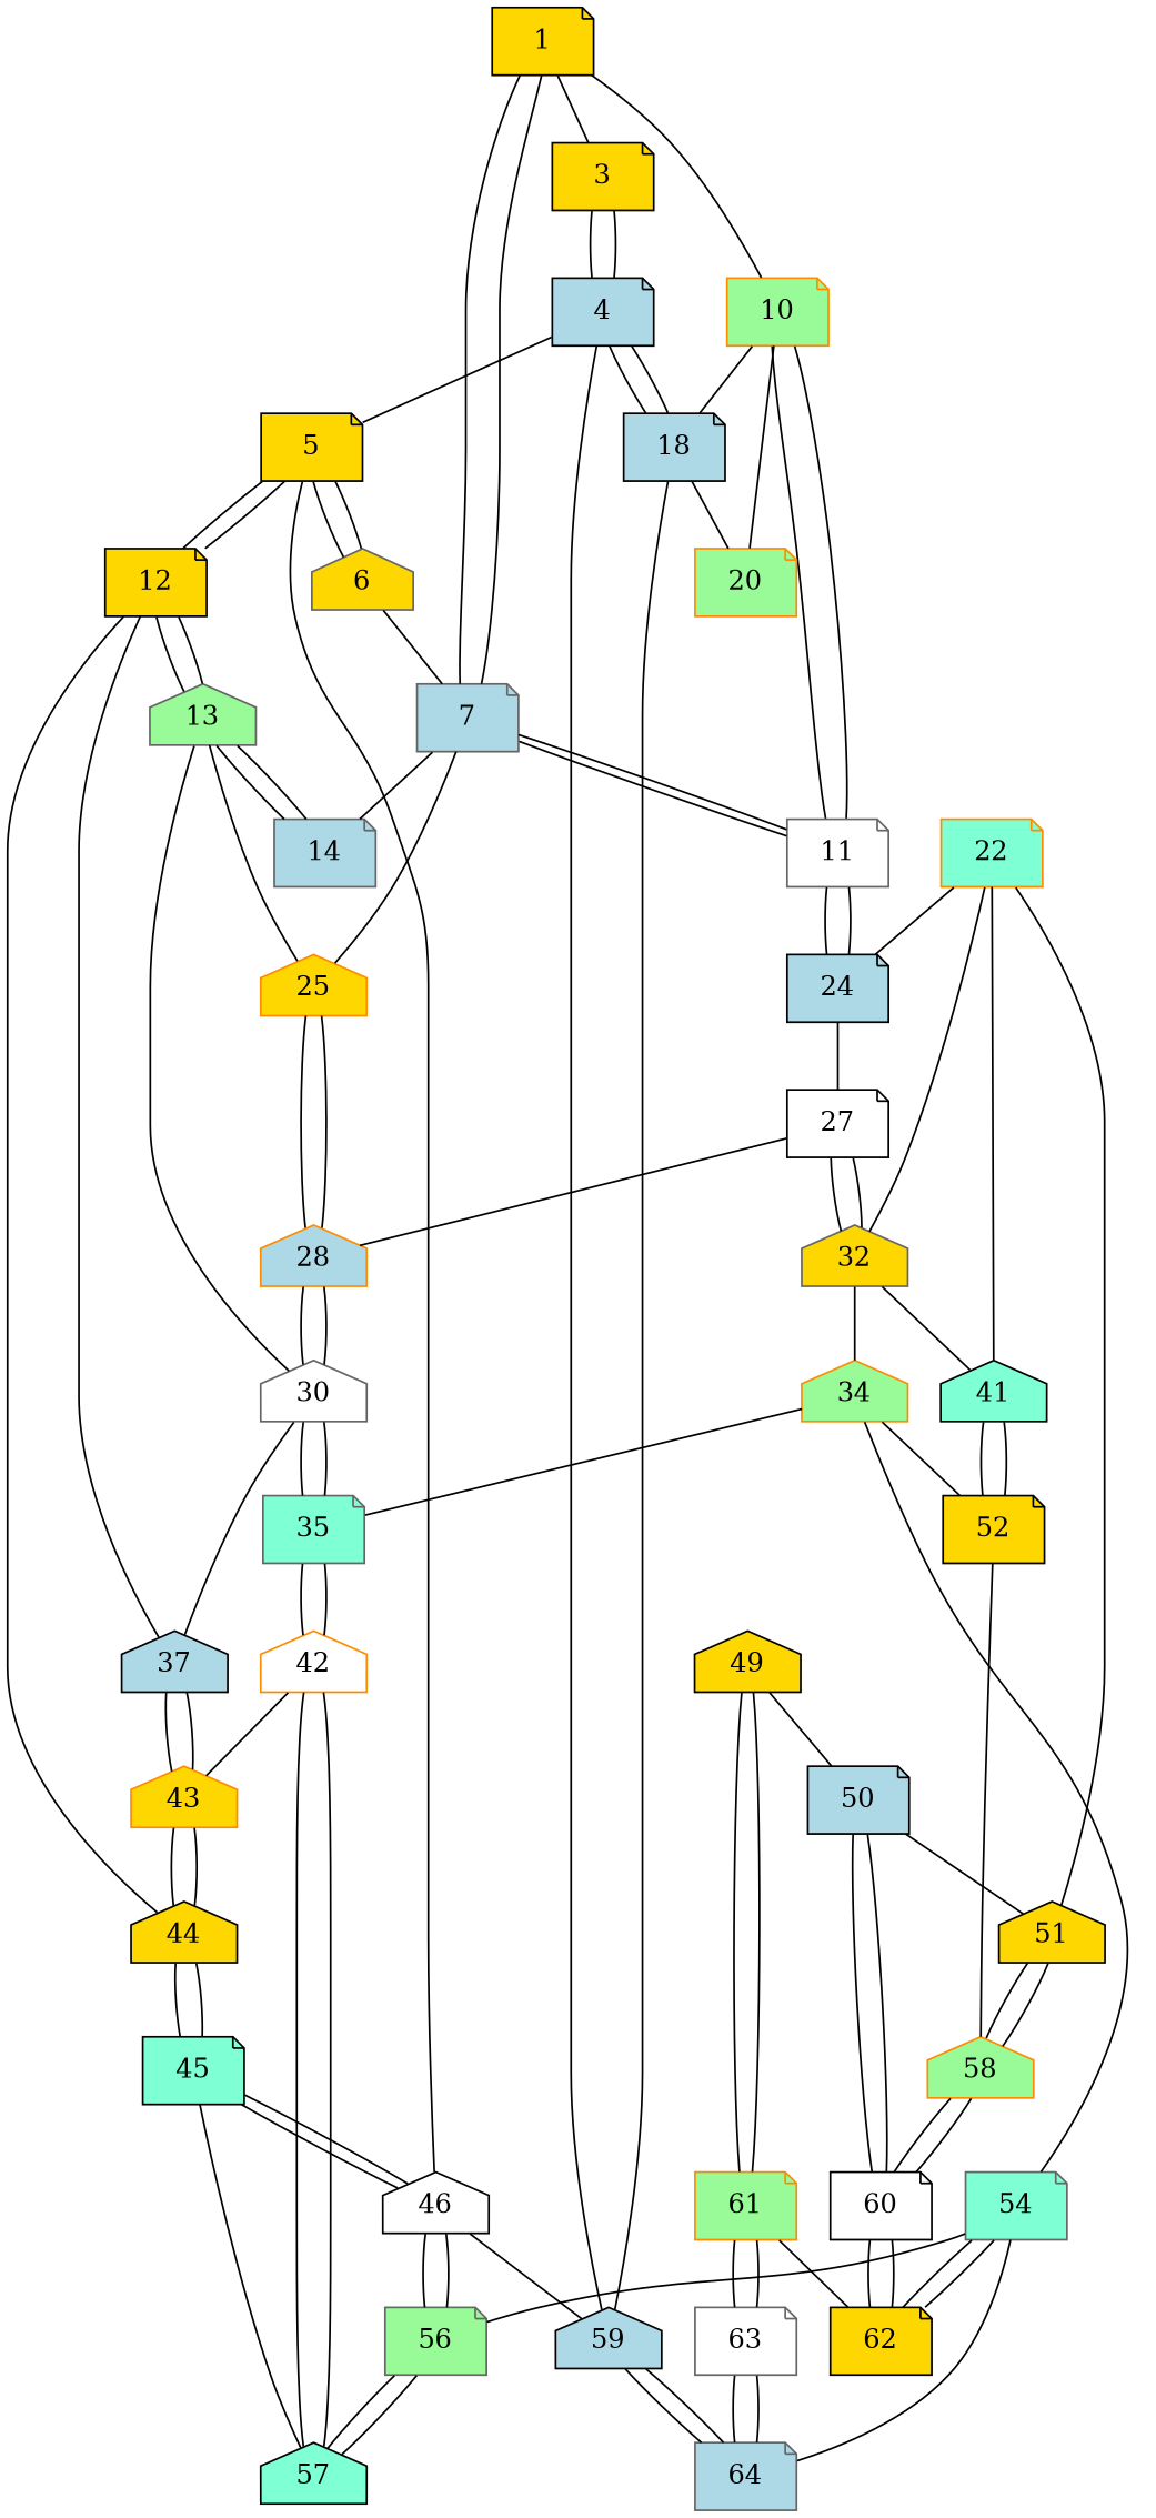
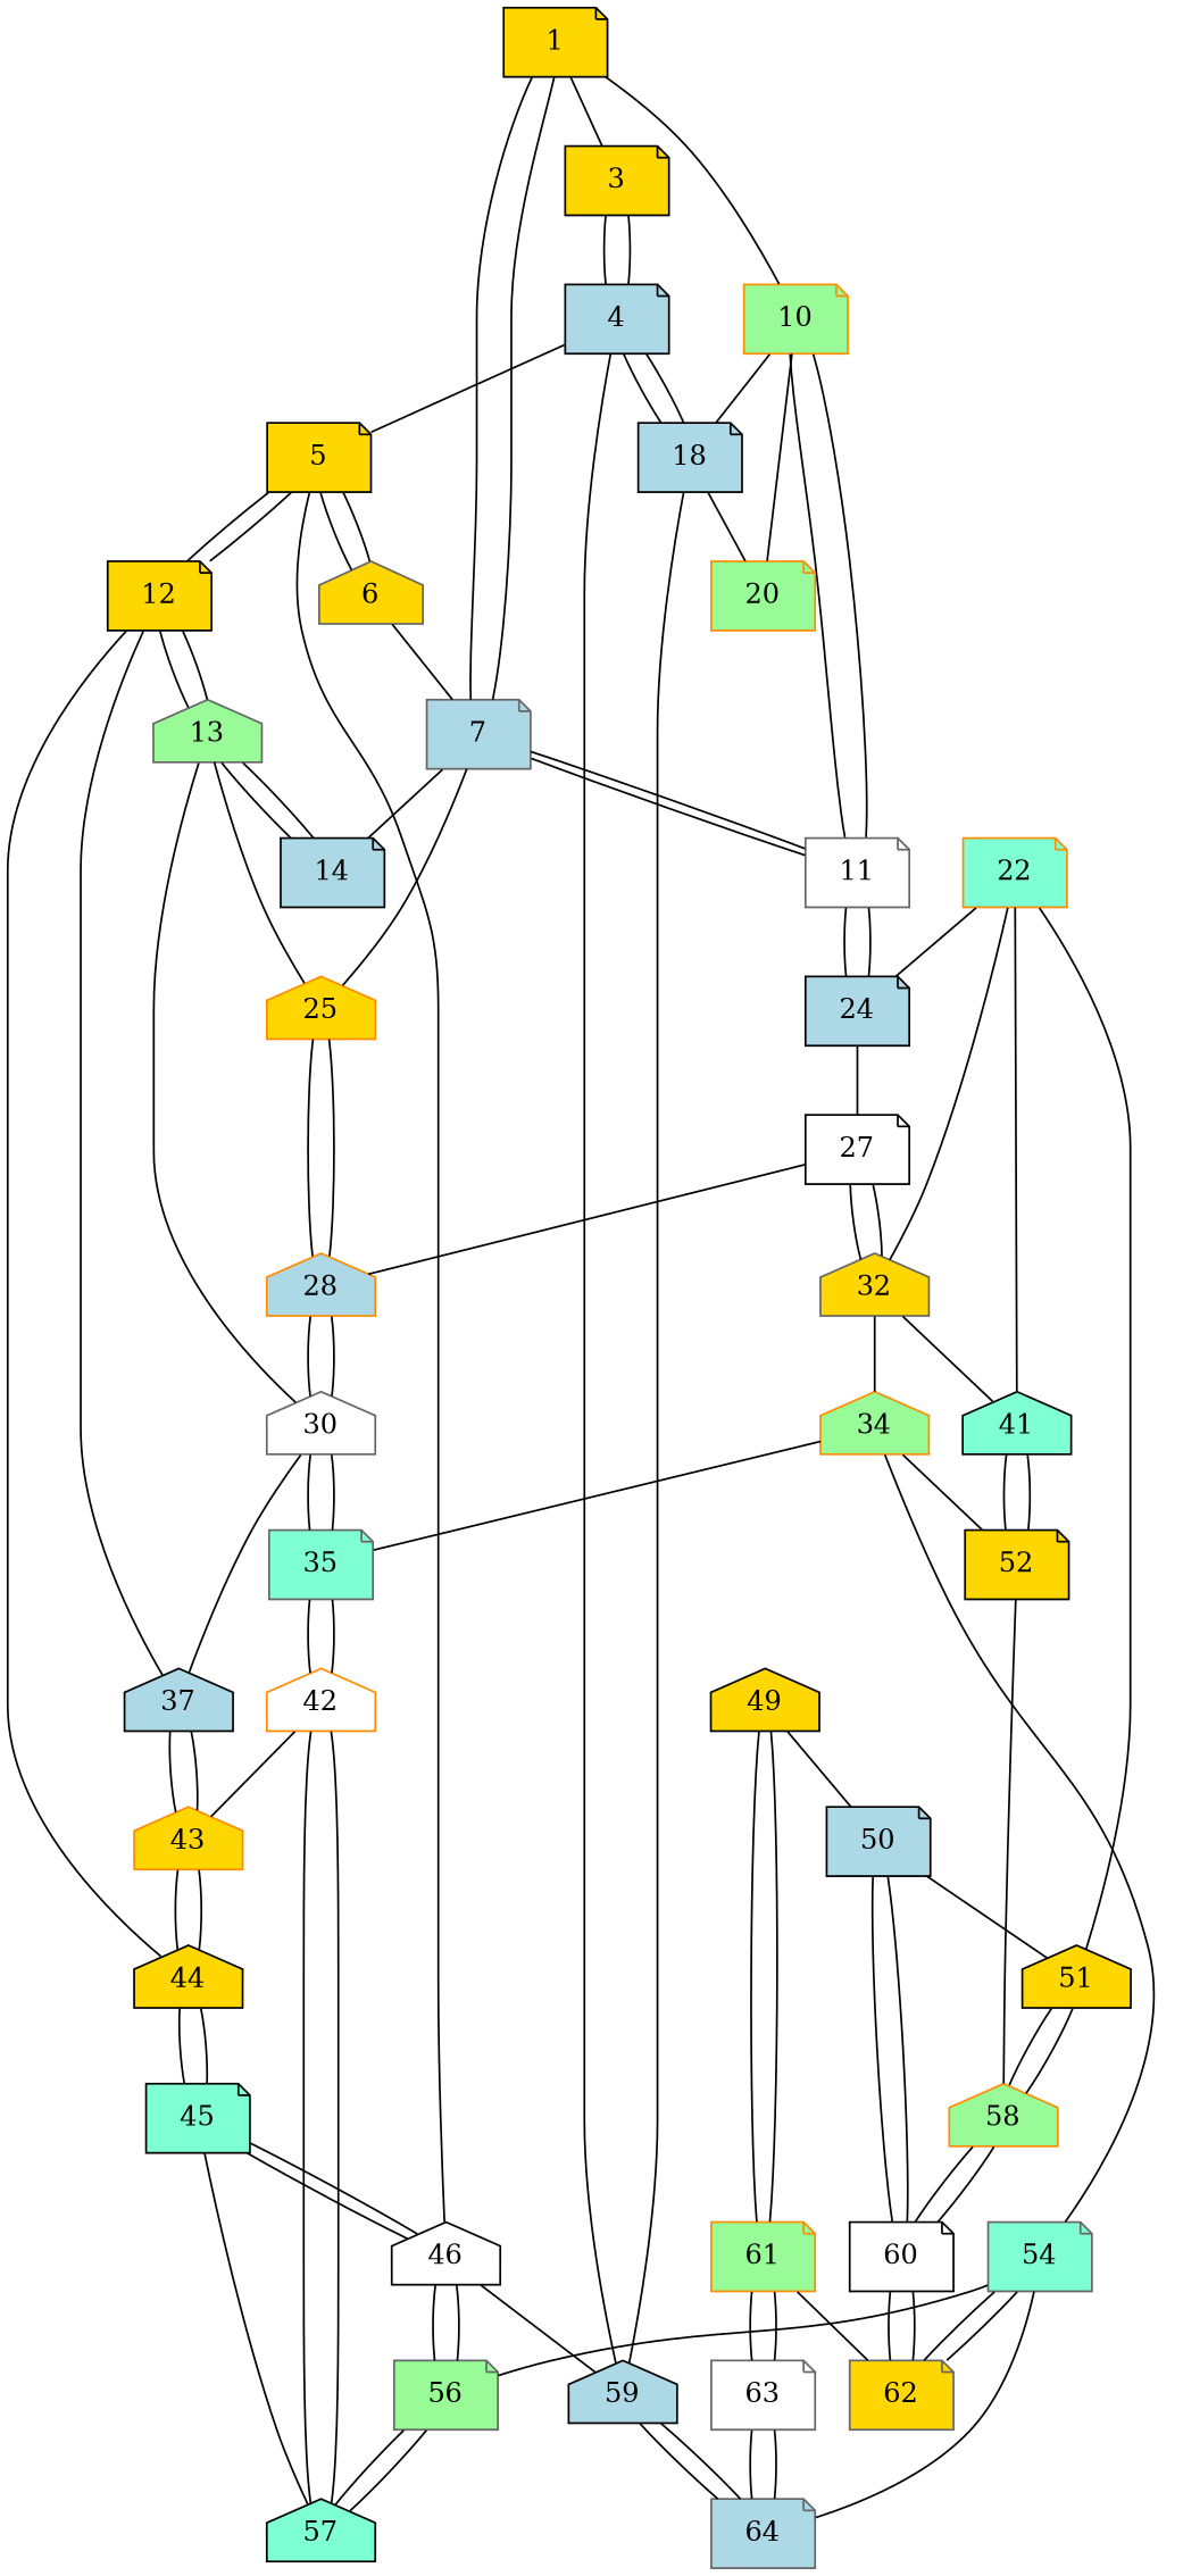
  graph {
    node [color=black fillcolor=gold shape=note style=filled]
    1 [super="+2"]
    3
    7 [color=gray40 fillcolor=lightblue super="+8"]
    10 [color=darkorange fillcolor=palegreen super="+16"]
    4 [fillcolor=lightblue]
    11 [color=gray40 fillcolor=white]
-   14 [color=gray40 fillcolor=lightblue]
+   14 [fillcolor=lightblue]
    25 [color=darkorange shape=house]
    18 [fillcolor=lightblue super="+19+29"]
    20 [color=darkorange fillcolor=palegreen super="+21"]
    5
    59 [fillcolor=lightblue shape=house]
    6 [color=gray40 shape=house]
    12 [super="+38"]
    46 [fillcolor=white shape=house]
    64 [color=gray40 fillcolor=lightblue]
    13 [color=gray40 fillcolor=palegreen shape=house super="+26"]
    37 [fillcolor=lightblue shape=house]
    44 [shape=house]
    56 [color=gray40 fillcolor=palegreen]
    24 [fillcolor=lightblue]
    28 [color=darkorange fillcolor=lightblue shape=house]
    27 [fillcolor=white]
    30 [color=gray40 fillcolor=white shape=house super="+31"]
    43 [color=darkorange shape=house]
    45 [fillcolor=aquamarine]
    35 [color=gray40 fillcolor=aquamarine]
    22 [color=darkorange fillcolor=aquamarine super="+40+23"]
    32 [color=gray40 shape=house super="+33+36"]
    41 [fillcolor=aquamarine shape=house]
    51 [shape=house]
    34 [color=darkorange fillcolor=palegreen shape=house super="+53"]
    52
    58 [color=darkorange fillcolor=palegreen shape=house]
    42 [color=darkorange fillcolor=white shape=house]
    54 [color=gray40 fillcolor=aquamarine super="+55"]
-   62
+   62 [color=gray40]
    57 [fillcolor=aquamarine shape=house]
    49 [shape=house]
    50 [fillcolor=lightblue]
    61 [color=darkorange fillcolor=palegreen]
    63 [color=gray40 fillcolor=white]
    60 [fillcolor=white]
    1 -- 3
    1 -- 7
    1 -- 7
    1 -- 10
    3 -- 4
    3 -- 4
    7 -- 11
    7 -- 11
    7 -- 14 [weight=2]
    7 -- 25
    10 -- 11
    10 -- 11
    10 -- 18
    10 -- 20
    4 -- 18
    4 -- 18
    4 -- 5
    4 -- 59
    11 -- 24
    11 -- 24
    25 -- 28
    25 -- 28
    18 -- 20 [weight=2]
    18 -- 59
    5 -- 6
    5 -- 6
    5 -- 12
    5 -- 12
    5 -- 46
    59 -- 64
    59 -- 64
    6 -- 7
    12 -- 13
    12 -- 13
    12 -- 37
    12 -- 44
    46 -- 59
    46 -- 56
    46 -- 56
    13 -- 14
    13 -- 14
    13 -- 25
    13 -- 30
    37 -- 43
    37 -- 43
    44 -- 45
    44 -- 45
    56 -- 57
    56 -- 57
    24 -- 27
    28 -- 30
    28 -- 30
    27 -- 28
    27 -- 32
    27 -- 32
    30 -- 37
    30 -- 35
    30 -- 35
    43 -- 44
    43 -- 44
    45 -- 46
    45 -- 46
    45 -- 57
    35 -- 42
    35 -- 42
    22 -- 24
    22 -- 32
    22 -- 41
    22 -- 51
    32 -- 41
    32 -- 34
    41 -- 52
    41 -- 52
    51 -- 58
    51 -- 58
    34 -- 35
    34 -- 52
    34 -- 54
    52 -- 58
    58 -- 60
    58 -- 60
    42 -- 43
    42 -- 57
    42 -- 57
    54 -- 64
    54 -- 56
    54 -- 62
    54 -- 62
    49 -- 50
    49 -- 61
    49 -- 61
    50 -- 51
    50 -- 60
    50 -- 60
    61 -- 62
    61 -- 63
    61 -- 63
    63 -- 64
    63 -- 64
    60 -- 62
    60 -- 62
  }
